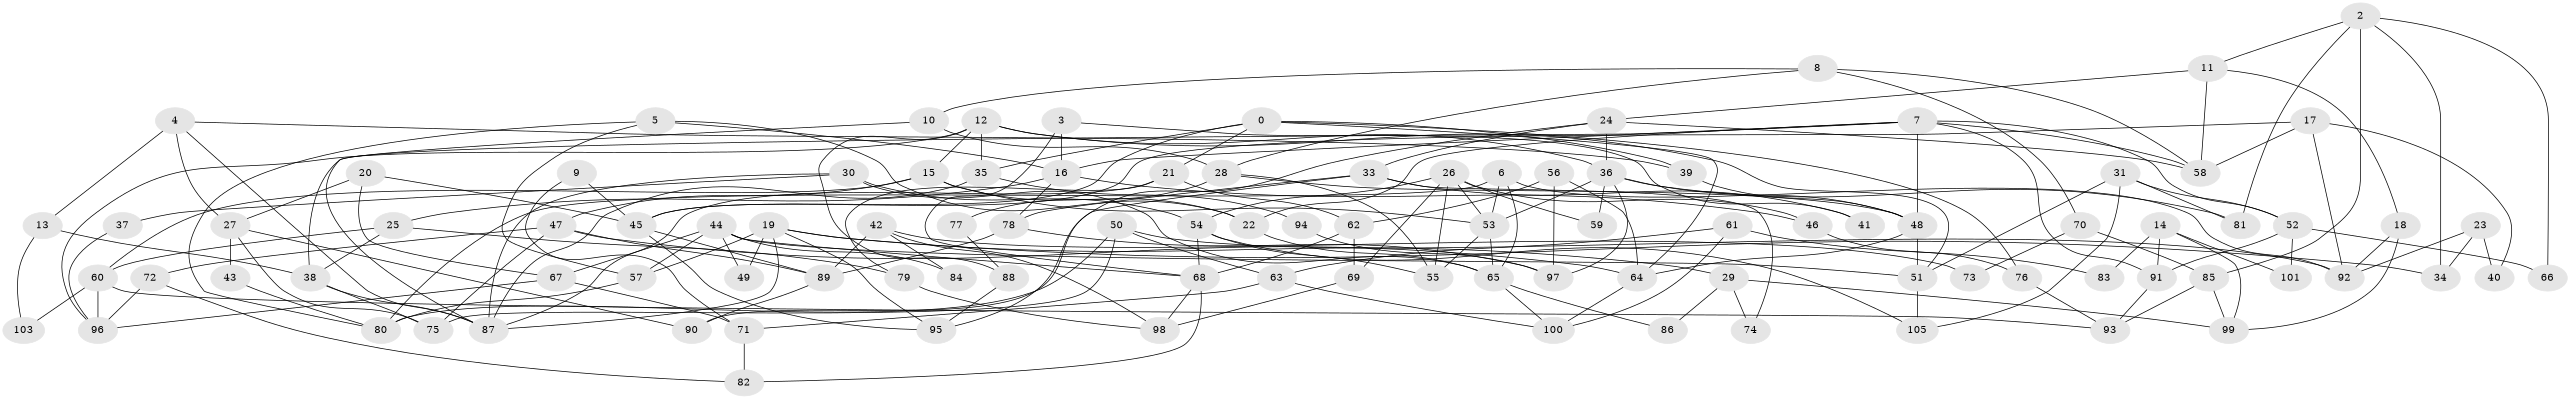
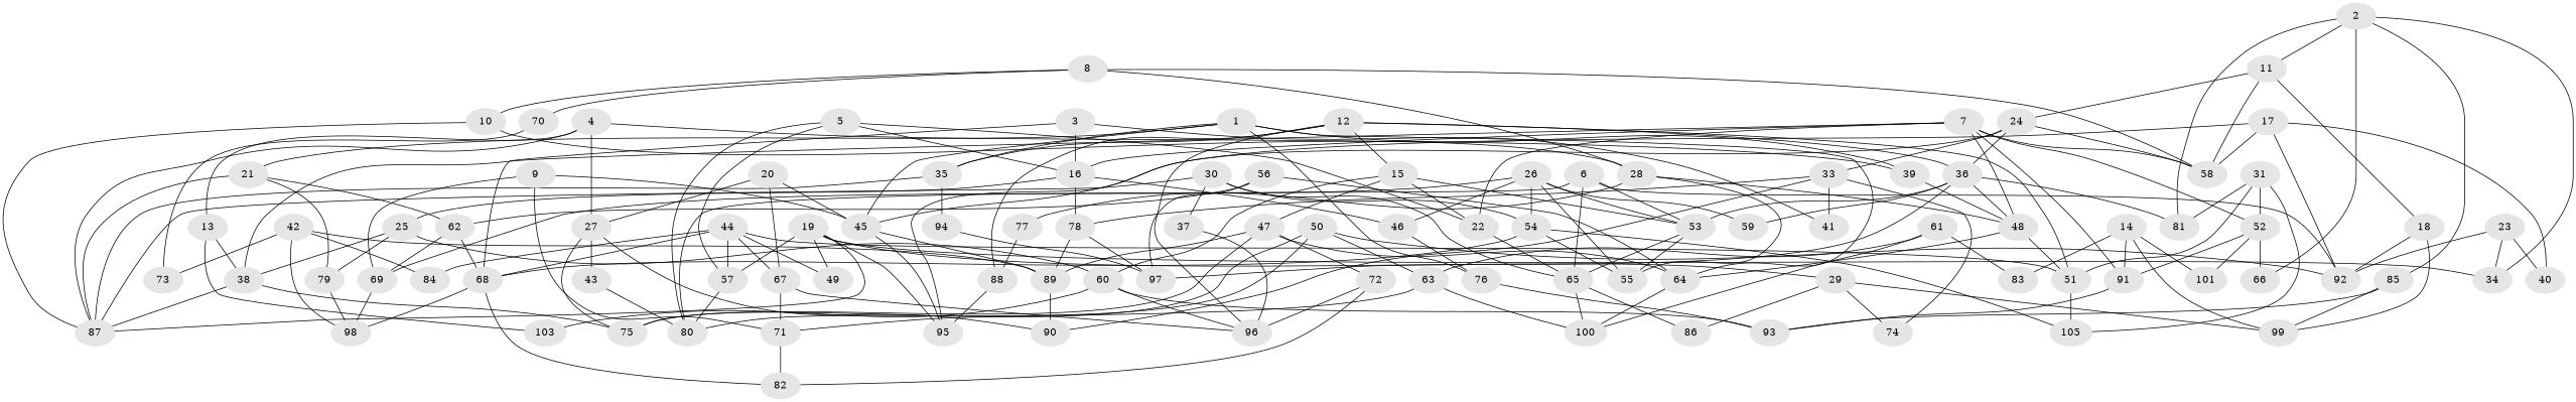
  graph {
    node [color=gray90 style=filled]
-   1 [label=0]
+   1
    21
    35
    39
    45
    64
    76
    87
    62
    79
    94
    48
    95
    89
    100
    93
    2
    11
    34
    66
    81
    85
    58
    18
    24
    99
    3
    16
    41
    68
    25
    46
    78
    98
    82
    4
    13
    27
    38
    103
    43
    75
    90
    5
    22
    57
    80
    65
    6
    53
    92
    55
    86
    7
    52
    91
    51
    101
    8
    10
    28
    70
    77
    73
    9
    69
    71
    36
    33
    12
    15
    88
    96
    47
    60
    59
    97
    n78 [label=105]
    14
    83
    72
    17
    40
    19
    29
    49
    74
    20
    67
    23
    26
    54
    30
    37
    31
    42
    84
    44
    50
    63
    56
    61
    1 -- 21
    1 -- 35
    1 -- 39
    1 -- 45
    1 -- 64
    1 -- 76
    21 -- 87
    21 -- 62
    21 -- 79
    35 -- 87
    35 -- 94
    39 -- 48
    45 -- 95
    45 -- 89
    64 -- 100
    76 -- 93
    62 -- 68
    62 -- 69
    79 -- 98
    94 -- 97
    48 -- 64
    48 -- 51
    89 -- 90
    2 -- 11
    2 -- 34
    2 -- 66
    2 -- 81
    2 -- 85
    11 -- 58
    11 -- 18
    11 -- 24
    85 -- 93
    85 -- 99
    18 -- 99
    18 -- 92
    24 -- 95
    24 -- 58
    24 -- 36
    24 -- 33
    3 -- 16
    3 -- 41
    3 -- 68
    16 -- 25
    16 -- 46
    16 -- 78
    68 -- 98
    68 -- 82
    25 -- 79
    25 -- 38
    25 -- 60
    46 -- 76
    78 -- 89
    78 -- 97
    4 -- 39
    4 -- 87
    4 -- 13
    4 -- 27
    13 -- 38
    13 -- 103
    27 -- 43
    27 -- 75
    27 -- 90
    38 -- 87
    38 -- 75
    43 -- 80
    5 -- 16
    5 -- 22
    5 -- 57
    5 -- 80
    22 -- 65
    57 -- 80
    65 -- 100
    65 -- 86
    6 -- 80
    6 -- 65
    6 -- 53
    6 -- 92
    53 -- 65
    53 -- 55
    7 -- 48
    7 -- 58
    7 -- 16
    7 -- 38
    7 -- 22
    7 -- 52
    7 -- 91
    52 -- 66
    52 -- 91
    52 -- 101
    91 -- 93
    51 -- n78
    8 -- 58
    8 -- 10
    8 -- 28
    8 -- 70
    10 -- 87
    10 -- 28
    28 -- 48
    28 -- 55
    28 -- 77
-   70 -- 85
    70 -- 73
    77 -- 88
    9 -- 45
+   9 -- 69
    9 -- 71
    69 -- 98
    71 -- 82
    36 -- 48
    36 -- 81
    36 -- 53
    36 -- 59
    36 -- 97
    33 -- 41
    33 -- 78
    33 -- 90
    33 -- 74
    12 -- 35
    12 -- 51
    12 -- 36
    12 -- 15
    12 -- 88
    12 -- 96
    15 -- 22
    15 -- 53
    15 -- 47
    15 -- 60
    88 -- 95
    47 -- 64
    47 -- 89
    47 -- 75
    47 -- 72
    60 -- 93
    60 -- 103
    60 -- 96
    14 -- 99
    14 -- 91
    14 -- 101
    14 -- 83
    72 -- 82
    72 -- 96
    17 -- 45
    17 -- 58
    17 -- 92
    17 -- 40
    19 -- 87
    19 -- 95
    19 -- 34
    19 -- 57
    19 -- 29
    19 -- 49
    29 -- 99
    29 -- 86
    29 -- 74
    20 -- 45
    20 -- 27
    20 -- 67
    67 -- 71
    67 -- 96
    23 -- 34
    23 -- 92
    23 -- 40
    26 -- 46
    26 -- 53
    26 -- 55
    26 -- 69
    26 -- 59
    26 -- 54
    54 -- 68
    54 -- 55
    54 -- n78
    30 -- 87
    30 -- 65
    30 -- 54
    30 -- 37
    37 -- 96
    31 -- 81
    31 -- 52
    31 -- 51
    31 -- n78
    42 -- 89
    42 -- 98
    42 -- 73
    42 -- 84
    44 -- 68
    44 -- 57
    44 -- 51
    44 -- 49
    44 -- 67
    44 -- 84
    50 -- 75
    50 -- 80
    50 -- 92
    50 -- 63
    63 -- 100
    63 -- 71
    56 -- 64
    56 -- 62
    56 -- 97
    61 -- 100
    61 -- 83
    61 -- 63
  }
